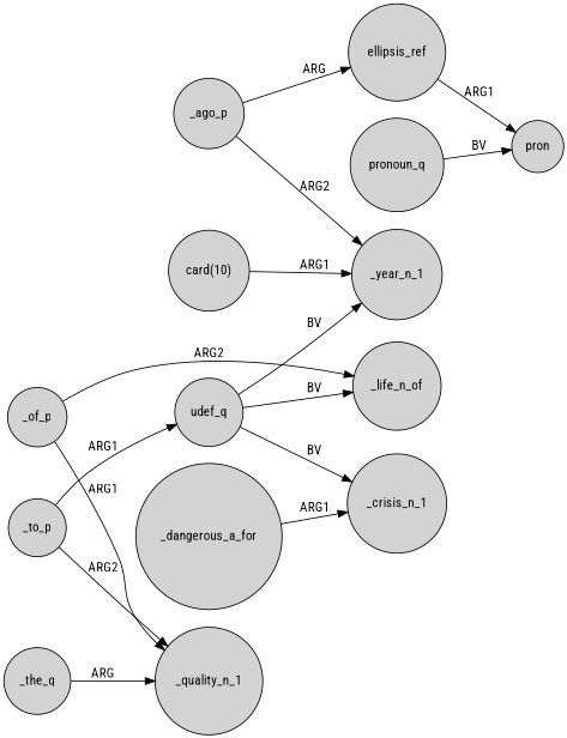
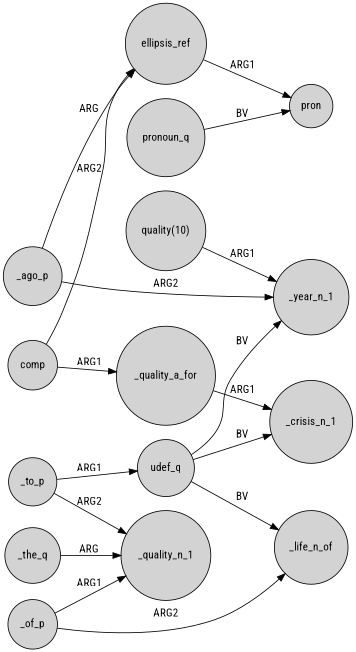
  digraph {
    fontname="Roboto Condensed"
    rankdir=LR
    node [fontname="Roboto Condensed" shape=circle style=filled]
    edge [fontname="Roboto Condensed"]
+   comp
    ellipsis_ref
-   _dangerous_a_for
+   _dangerous_a_for [label=_quality_a_for]
    pron
    _crisis_n_1
    udef_q
    _life_n_of
    _year_n_1
    _the_q
    _quality_n_1
-   "card(10)"
+   "card(10)" [label="quality(10)"]
    pronoun_q
    _ago_p
    _to_p
    _of_p
+   comp -> ellipsis_ref [label=ARG2]
+   comp -> _dangerous_a_for [label=ARG1]
    ellipsis_ref -> pron [label=ARG1]
    _dangerous_a_for -> _crisis_n_1 [label=ARG1]
    udef_q -> _crisis_n_1 [label=BV]
    udef_q -> _life_n_of [label=BV]
    udef_q -> _year_n_1 [label=BV]
    _the_q -> _quality_n_1 [label=ARG]
    "card(10)" -> _year_n_1 [label=ARG1]
    pronoun_q -> pron [label=BV]
    _ago_p -> ellipsis_ref [label=ARG]
    _ago_p -> _year_n_1 [label=ARG2]
    _to_p -> udef_q [label=ARG1]
    _to_p -> _quality_n_1 [label=ARG2]
    _of_p -> _life_n_of [label=ARG2]
    _of_p -> _quality_n_1 [label=ARG1]
  }
